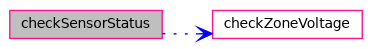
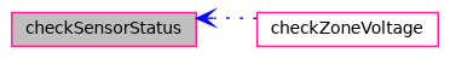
  digraph {
    rankdir=LR
    node [color=deeppink fontname=Helvetica fontsize=10 shape=record style=filled]
    n1 [fillcolor=grey75 fontcolor=black height=0.2 label=checkSensorStatus width=0.4]
    n2 [fillcolor=white height=0.2 label=checkZoneVoltage width=0.4]
-   n1 -> n2 [color=blue fontname=Helvetica fontsize=10 labelfontname=Helvetica labelfontsize=10 style=dotted arrowhead=vee]
+   n2 -> n1 [color=blue fontname=Helvetica fontsize=10 labelfontname=Helvetica labelfontsize=10 style=dotted arrowhead=vee]
  }
